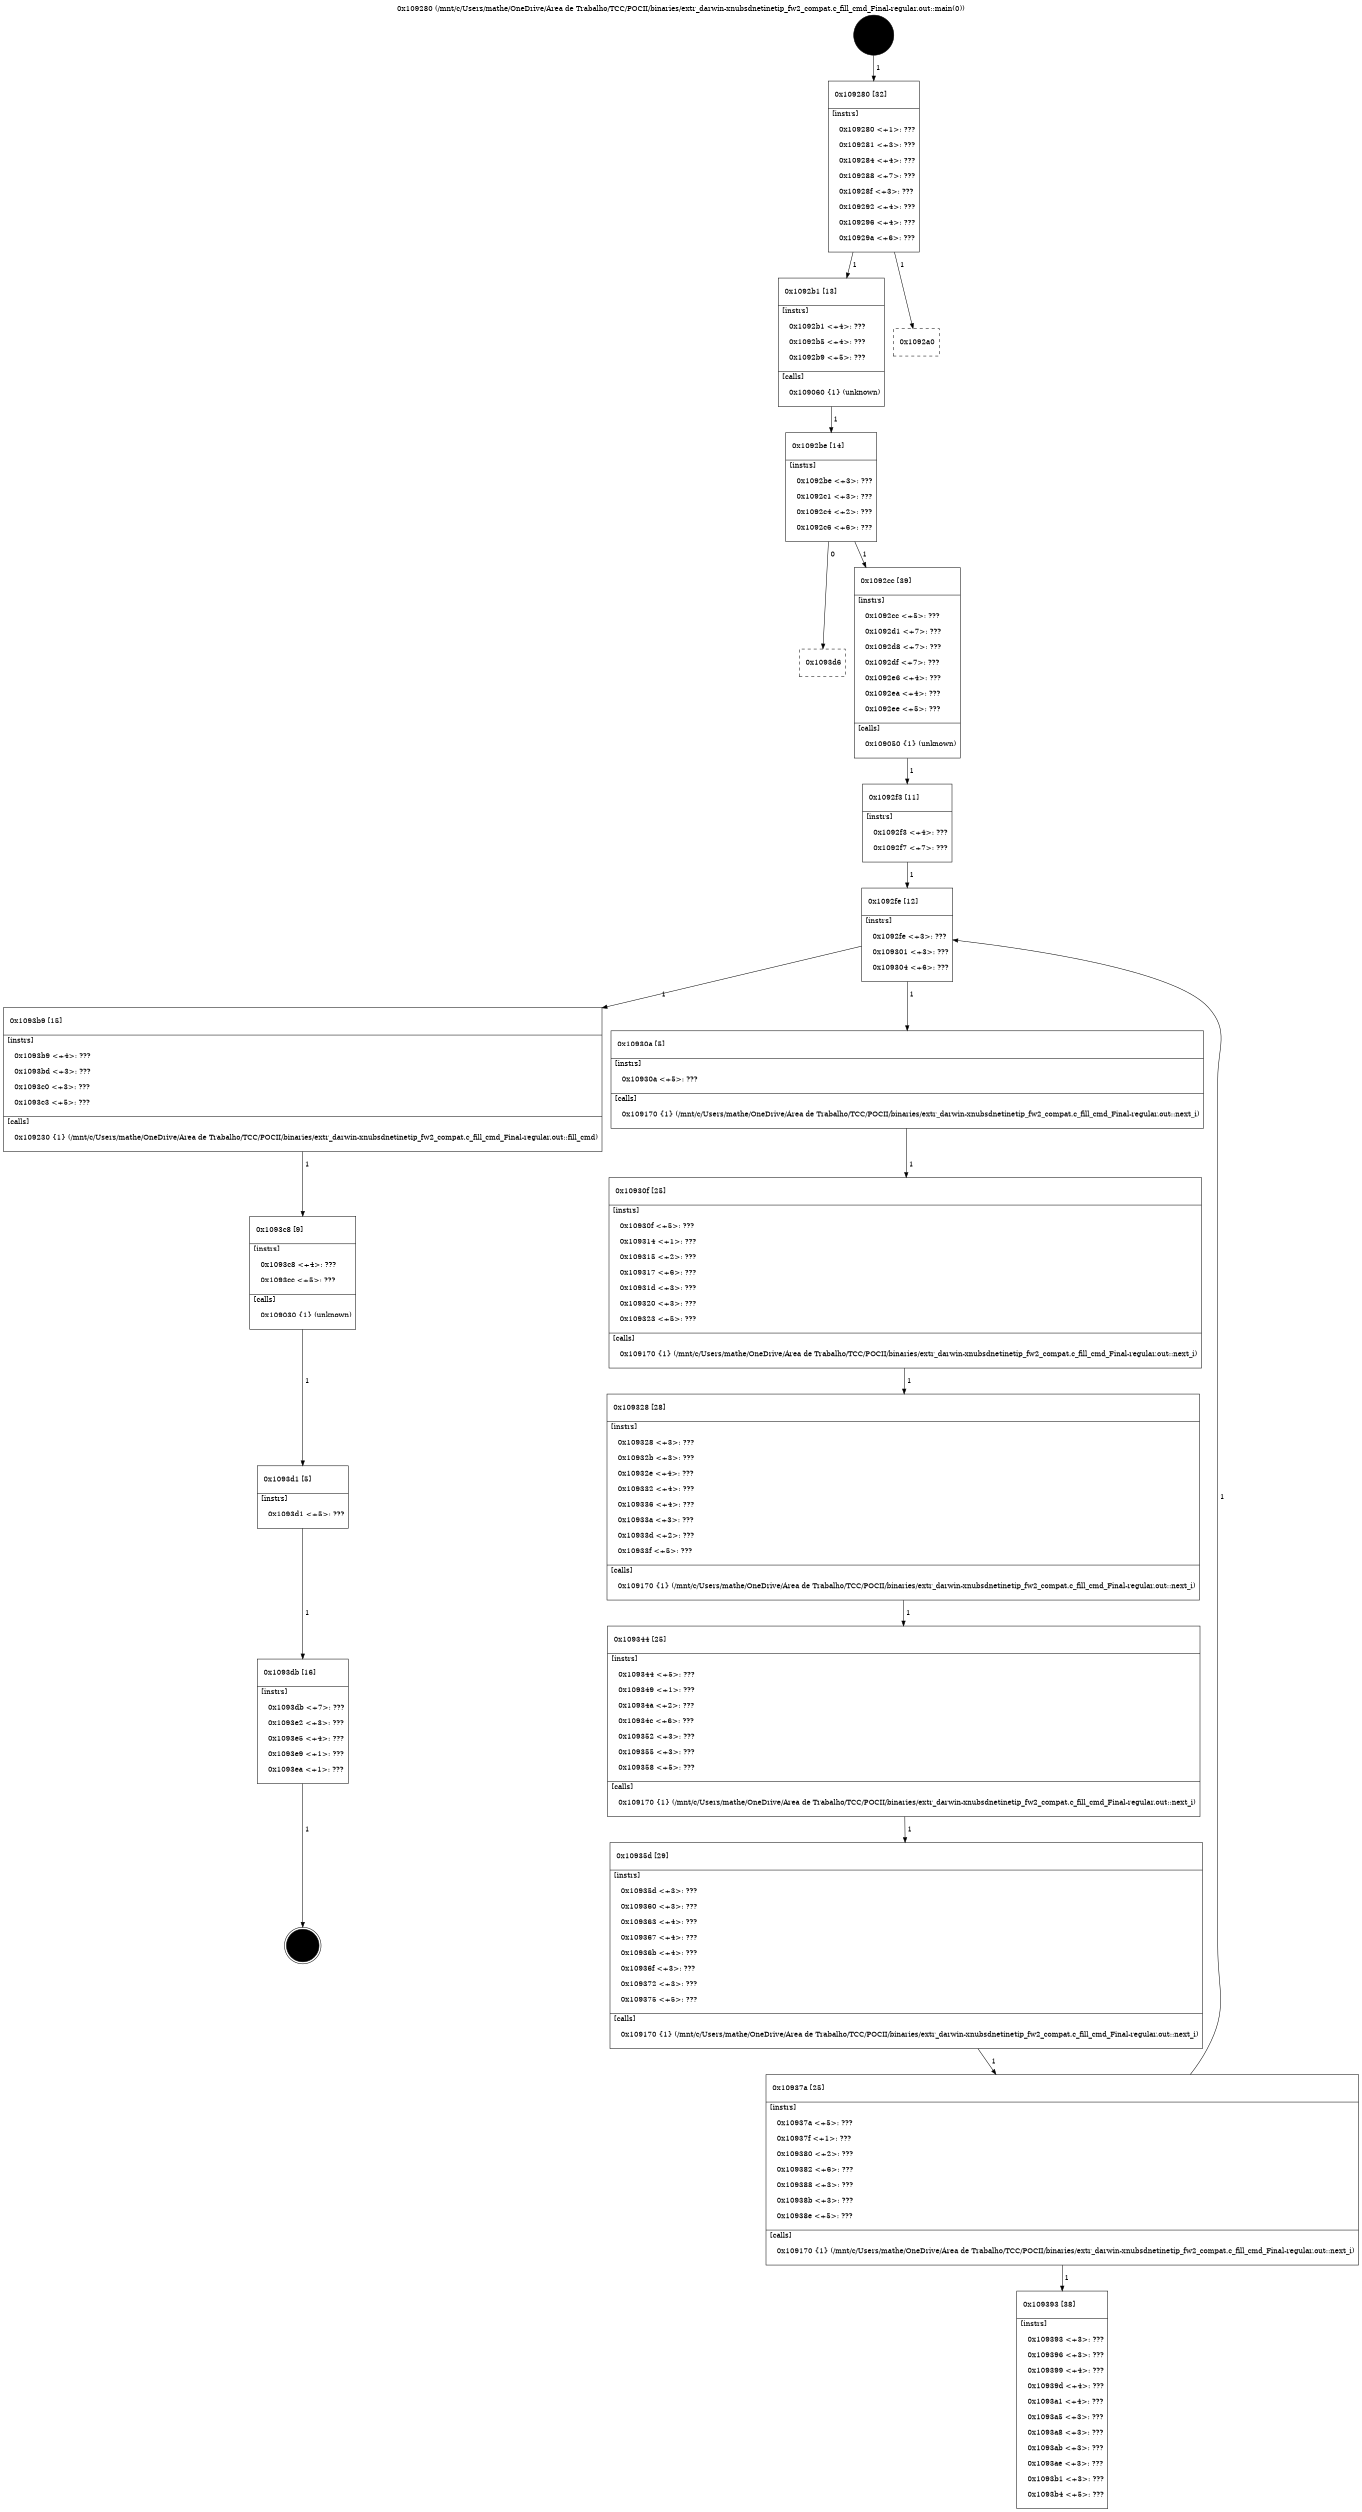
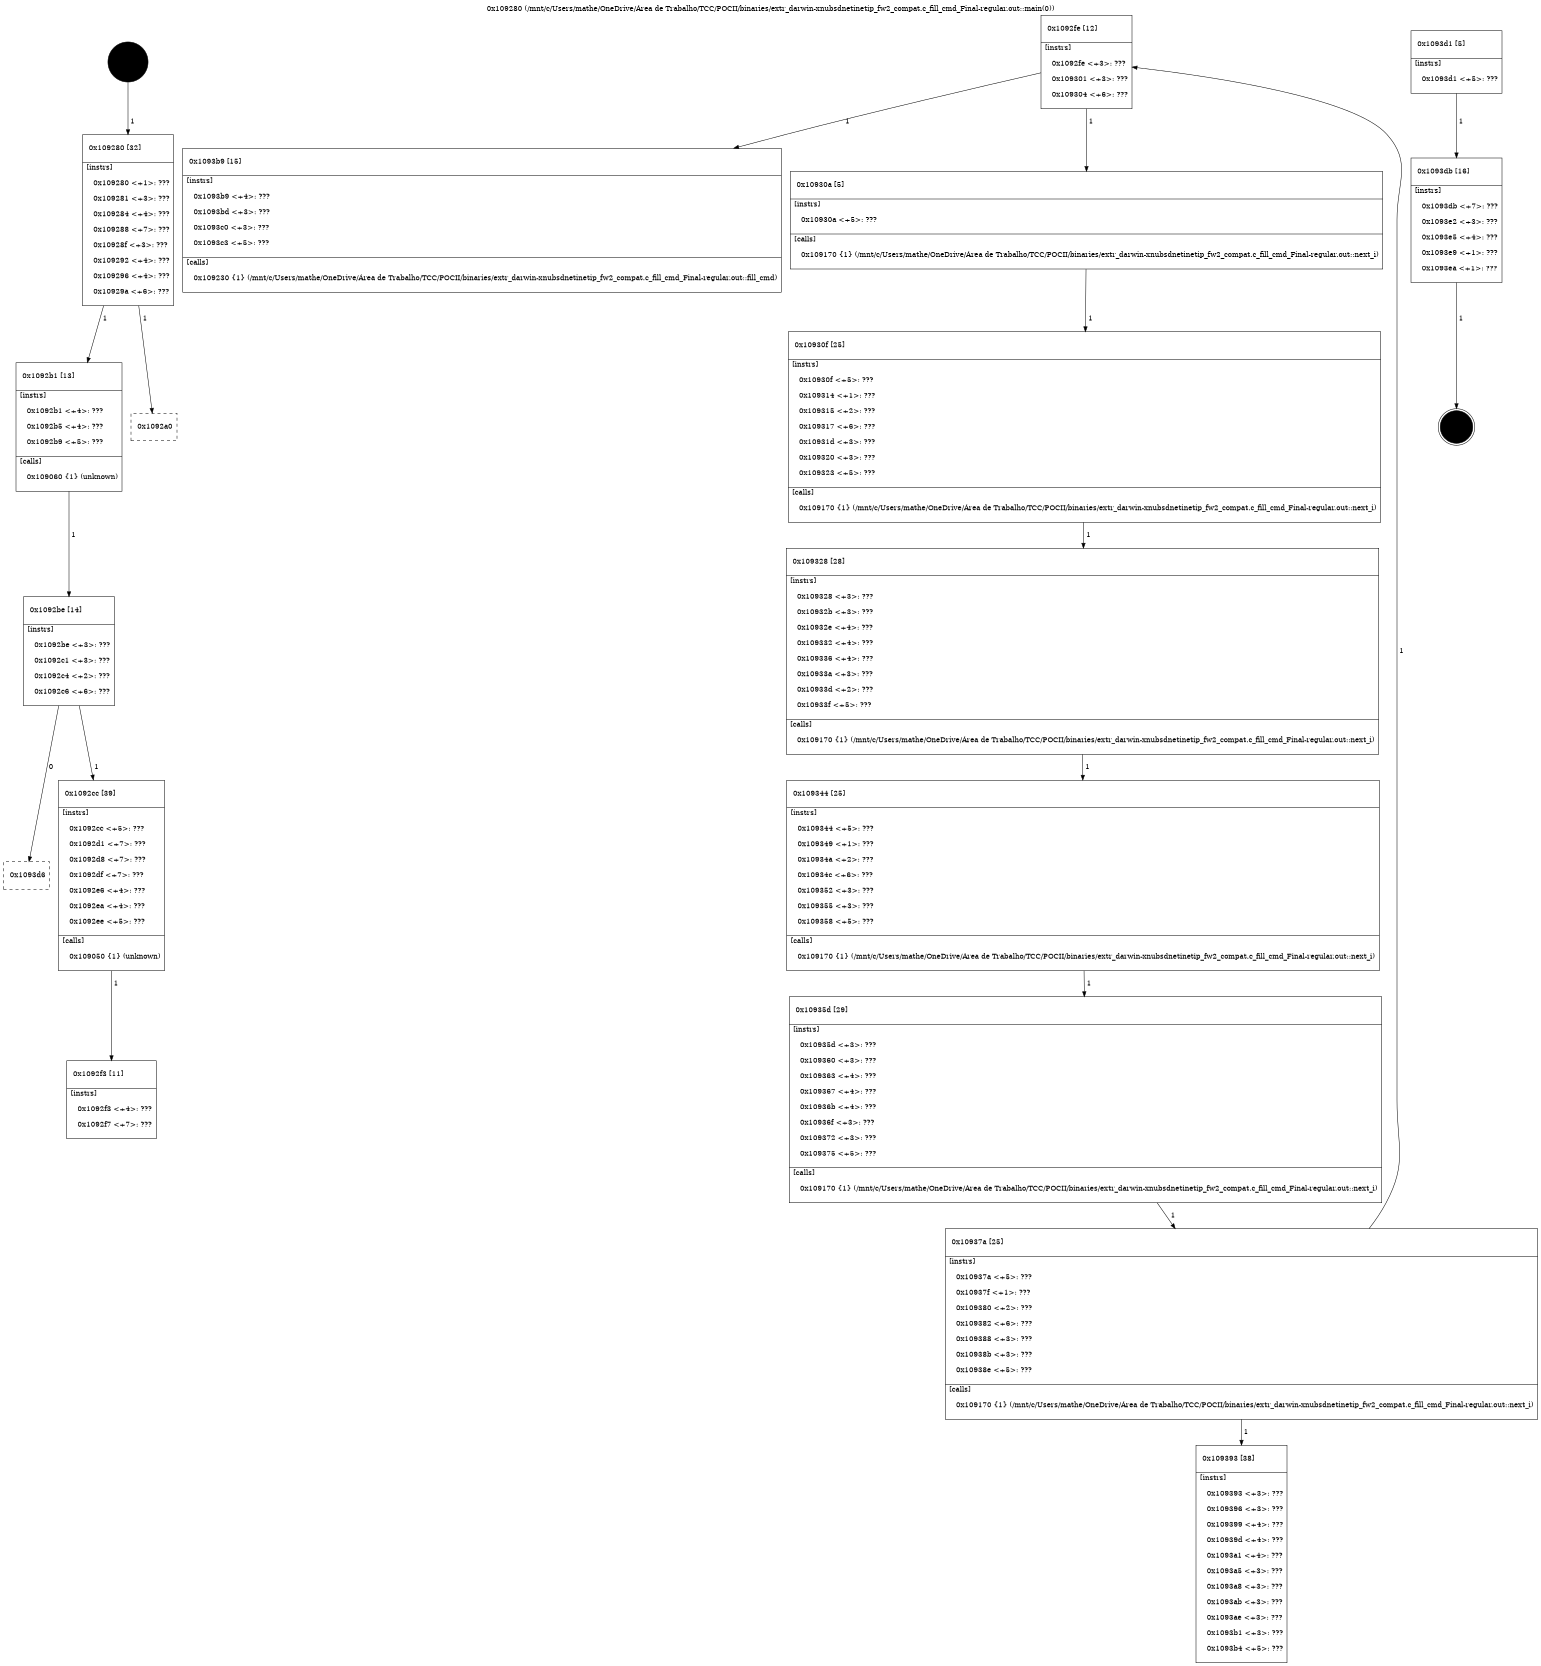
  digraph {
    label="0x109280 (/mnt/c/Users/mathe/OneDrive/Área de Trabalho/TCC/POCII/binaries/extr_darwin-xnubsdnetinetip_fw2_compat.c_fill_cmd_Final-regular.out::main(0))"
    labelloc=t
    node [shape=record]
    Entry [fillcolor=black height=0.3 shape=circle style=filled width=0.3]
    n2 [label="{\n     0x109280 [32]\l\n     | [instrs]\l\n     &nbsp;&nbsp;0x109280 \<+1\>: ???\l\n     &nbsp;&nbsp;0x109281 \<+3\>: ???\l\n     &nbsp;&nbsp;0x109284 \<+4\>: ???\l\n     &nbsp;&nbsp;0x109288 \<+7\>: ???\l\n     &nbsp;&nbsp;0x10928f \<+3\>: ???\l\n     &nbsp;&nbsp;0x109292 \<+4\>: ???\l\n     &nbsp;&nbsp;0x109296 \<+4\>: ???\l\n     &nbsp;&nbsp;0x10929a \<+6\>: ???\l\n  }"]
    n3 [label="{\n     0x1092b1 [13]\l\n     | [instrs]\l\n     &nbsp;&nbsp;0x1092b1 \<+4\>: ???\l\n     &nbsp;&nbsp;0x1092b5 \<+4\>: ???\l\n     &nbsp;&nbsp;0x1092b9 \<+5\>: ???\l\n     | [calls]\l\n     &nbsp;&nbsp;0x109060 \{1\} (unknown)\l\n  }"]
    n4 [label="{\n     0x1092a0\l\n  }" style=dashed]
    n5 [label="{\n     0x1092be [14]\l\n     | [instrs]\l\n     &nbsp;&nbsp;0x1092be \<+3\>: ???\l\n     &nbsp;&nbsp;0x1092c1 \<+3\>: ???\l\n     &nbsp;&nbsp;0x1092c4 \<+2\>: ???\l\n     &nbsp;&nbsp;0x1092c6 \<+6\>: ???\l\n  }"]
    n6 [label="{\n     0x1093d6\l\n  }" style=dashed]
    n7 [label="{\n     0x1092cc [39]\l\n     | [instrs]\l\n     &nbsp;&nbsp;0x1092cc \<+5\>: ???\l\n     &nbsp;&nbsp;0x1092d1 \<+7\>: ???\l\n     &nbsp;&nbsp;0x1092d8 \<+7\>: ???\l\n     &nbsp;&nbsp;0x1092df \<+7\>: ???\l\n     &nbsp;&nbsp;0x1092e6 \<+4\>: ???\l\n     &nbsp;&nbsp;0x1092ea \<+4\>: ???\l\n     &nbsp;&nbsp;0x1092ee \<+5\>: ???\l\n     | [calls]\l\n     &nbsp;&nbsp;0x109050 \{1\} (unknown)\l\n  }"]
    n8 [label="{\n     0x1092f3 [11]\l\n     | [instrs]\l\n     &nbsp;&nbsp;0x1092f3 \<+4\>: ???\l\n     &nbsp;&nbsp;0x1092f7 \<+7\>: ???\l\n  }"]
    n9 [label="{\n     0x1092fe [12]\l\n     | [instrs]\l\n     &nbsp;&nbsp;0x1092fe \<+3\>: ???\l\n     &nbsp;&nbsp;0x109301 \<+3\>: ???\l\n     &nbsp;&nbsp;0x109304 \<+6\>: ???\l\n  }"]
    Exit [fillcolor=black height=0.3 peripheries=2 shape=circle style=filled width=0.3]
    n11 [label="{\n     0x1093b9 [15]\l\n     | [instrs]\l\n     &nbsp;&nbsp;0x1093b9 \<+4\>: ???\l\n     &nbsp;&nbsp;0x1093bd \<+3\>: ???\l\n     &nbsp;&nbsp;0x1093c0 \<+3\>: ???\l\n     &nbsp;&nbsp;0x1093c3 \<+5\>: ???\l\n     | [calls]\l\n     &nbsp;&nbsp;0x109230 \{1\} (/mnt/c/Users/mathe/OneDrive/Área de Trabalho/TCC/POCII/binaries/extr_darwin-xnubsdnetinetip_fw2_compat.c_fill_cmd_Final-regular.out::fill_cmd)\l\n  }"]
    n12 [label="{\n     0x10930a [5]\l\n     | [instrs]\l\n     &nbsp;&nbsp;0x10930a \<+5\>: ???\l\n     | [calls]\l\n     &nbsp;&nbsp;0x109170 \{1\} (/mnt/c/Users/mathe/OneDrive/Área de Trabalho/TCC/POCII/binaries/extr_darwin-xnubsdnetinetip_fw2_compat.c_fill_cmd_Final-regular.out::next_i)\l\n  }"]
-   n13 [label="{\n     0x1093c8 [9]\l\n     | [instrs]\l\n     &nbsp;&nbsp;0x1093c8 \<+4\>: ???\l\n     &nbsp;&nbsp;0x1093cc \<+5\>: ???\l\n     | [calls]\l\n     &nbsp;&nbsp;0x109030 \{1\} (unknown)\l\n  }"]
    n14 [label="{\n     0x10930f [25]\l\n     | [instrs]\l\n     &nbsp;&nbsp;0x10930f \<+5\>: ???\l\n     &nbsp;&nbsp;0x109314 \<+1\>: ???\l\n     &nbsp;&nbsp;0x109315 \<+2\>: ???\l\n     &nbsp;&nbsp;0x109317 \<+6\>: ???\l\n     &nbsp;&nbsp;0x10931d \<+3\>: ???\l\n     &nbsp;&nbsp;0x109320 \<+3\>: ???\l\n     &nbsp;&nbsp;0x109323 \<+5\>: ???\l\n     | [calls]\l\n     &nbsp;&nbsp;0x109170 \{1\} (/mnt/c/Users/mathe/OneDrive/Área de Trabalho/TCC/POCII/binaries/extr_darwin-xnubsdnetinetip_fw2_compat.c_fill_cmd_Final-regular.out::next_i)\l\n  }"]
    n15 [label="{\n     0x1093d1 [5]\l\n     | [instrs]\l\n     &nbsp;&nbsp;0x1093d1 \<+5\>: ???\l\n  }"]
    n16 [label="{\n     0x109328 [28]\l\n     | [instrs]\l\n     &nbsp;&nbsp;0x109328 \<+3\>: ???\l\n     &nbsp;&nbsp;0x10932b \<+3\>: ???\l\n     &nbsp;&nbsp;0x10932e \<+4\>: ???\l\n     &nbsp;&nbsp;0x109332 \<+4\>: ???\l\n     &nbsp;&nbsp;0x109336 \<+4\>: ???\l\n     &nbsp;&nbsp;0x10933a \<+3\>: ???\l\n     &nbsp;&nbsp;0x10933d \<+2\>: ???\l\n     &nbsp;&nbsp;0x10933f \<+5\>: ???\l\n     | [calls]\l\n     &nbsp;&nbsp;0x109170 \{1\} (/mnt/c/Users/mathe/OneDrive/Área de Trabalho/TCC/POCII/binaries/extr_darwin-xnubsdnetinetip_fw2_compat.c_fill_cmd_Final-regular.out::next_i)\l\n  }"]
    n17 [label="{\n     0x109344 [25]\l\n     | [instrs]\l\n     &nbsp;&nbsp;0x109344 \<+5\>: ???\l\n     &nbsp;&nbsp;0x109349 \<+1\>: ???\l\n     &nbsp;&nbsp;0x10934a \<+2\>: ???\l\n     &nbsp;&nbsp;0x10934c \<+6\>: ???\l\n     &nbsp;&nbsp;0x109352 \<+3\>: ???\l\n     &nbsp;&nbsp;0x109355 \<+3\>: ???\l\n     &nbsp;&nbsp;0x109358 \<+5\>: ???\l\n     | [calls]\l\n     &nbsp;&nbsp;0x109170 \{1\} (/mnt/c/Users/mathe/OneDrive/Área de Trabalho/TCC/POCII/binaries/extr_darwin-xnubsdnetinetip_fw2_compat.c_fill_cmd_Final-regular.out::next_i)\l\n  }"]
    n18 [label="{\n     0x10935d [29]\l\n     | [instrs]\l\n     &nbsp;&nbsp;0x10935d \<+3\>: ???\l\n     &nbsp;&nbsp;0x109360 \<+3\>: ???\l\n     &nbsp;&nbsp;0x109363 \<+4\>: ???\l\n     &nbsp;&nbsp;0x109367 \<+4\>: ???\l\n     &nbsp;&nbsp;0x10936b \<+4\>: ???\l\n     &nbsp;&nbsp;0x10936f \<+3\>: ???\l\n     &nbsp;&nbsp;0x109372 \<+3\>: ???\l\n     &nbsp;&nbsp;0x109375 \<+5\>: ???\l\n     | [calls]\l\n     &nbsp;&nbsp;0x109170 \{1\} (/mnt/c/Users/mathe/OneDrive/Área de Trabalho/TCC/POCII/binaries/extr_darwin-xnubsdnetinetip_fw2_compat.c_fill_cmd_Final-regular.out::next_i)\l\n  }"]
    n19 [label="{\n     0x10937a [25]\l\n     | [instrs]\l\n     &nbsp;&nbsp;0x10937a \<+5\>: ???\l\n     &nbsp;&nbsp;0x10937f \<+1\>: ???\l\n     &nbsp;&nbsp;0x109380 \<+2\>: ???\l\n     &nbsp;&nbsp;0x109382 \<+6\>: ???\l\n     &nbsp;&nbsp;0x109388 \<+3\>: ???\l\n     &nbsp;&nbsp;0x10938b \<+3\>: ???\l\n     &nbsp;&nbsp;0x10938e \<+5\>: ???\l\n     | [calls]\l\n     &nbsp;&nbsp;0x109170 \{1\} (/mnt/c/Users/mathe/OneDrive/Área de Trabalho/TCC/POCII/binaries/extr_darwin-xnubsdnetinetip_fw2_compat.c_fill_cmd_Final-regular.out::next_i)\l\n  }"]
    n20 [label="{\n     0x109393 [38]\l\n     | [instrs]\l\n     &nbsp;&nbsp;0x109393 \<+3\>: ???\l\n     &nbsp;&nbsp;0x109396 \<+3\>: ???\l\n     &nbsp;&nbsp;0x109399 \<+4\>: ???\l\n     &nbsp;&nbsp;0x10939d \<+4\>: ???\l\n     &nbsp;&nbsp;0x1093a1 \<+4\>: ???\l\n     &nbsp;&nbsp;0x1093a5 \<+3\>: ???\l\n     &nbsp;&nbsp;0x1093a8 \<+3\>: ???\l\n     &nbsp;&nbsp;0x1093ab \<+3\>: ???\l\n     &nbsp;&nbsp;0x1093ae \<+3\>: ???\l\n     &nbsp;&nbsp;0x1093b1 \<+3\>: ???\l\n     &nbsp;&nbsp;0x1093b4 \<+5\>: ???\l\n  }"]
    n21 [label="{\n     0x1093db [16]\l\n     | [instrs]\l\n     &nbsp;&nbsp;0x1093db \<+7\>: ???\l\n     &nbsp;&nbsp;0x1093e2 \<+3\>: ???\l\n     &nbsp;&nbsp;0x1093e5 \<+4\>: ???\l\n     &nbsp;&nbsp;0x1093e9 \<+1\>: ???\l\n     &nbsp;&nbsp;0x1093ea \<+1\>: ???\l\n  }"]
    Entry -> n2 [label=" 1"]
    n2 -> n3 [label=" 1"]
    n2 -> n4 [label=" 1"]
    n3 -> n5 [label=" 1"]
    n5 -> n6 [label=" 0"]
    n5 -> n7 [label=" 1"]
    n7 -> n8 [label=" 1"]
-   n8 -> n9 [label=" 1"]
    n9 -> n11 [label=" 1"]
    n9 -> n12 [label=" 1"]
-   n11 -> n13 [label=" 1"]
    n12 -> n14 [label=" 1"]
-   n13 -> n15 [label=" 1"]
    n14 -> n16 [label=" 1"]
    n15 -> n21 [label=" 1"]
    n16 -> n17 [label=" 1"]
    n17 -> n18 [label=" 1"]
    n18 -> n19 [label=" 1"]
    n19 -> n9 [label=" 1"]
    n19 -> n20 [label=" 1"]
    n21 -> Exit [label=" 1"]
  }
